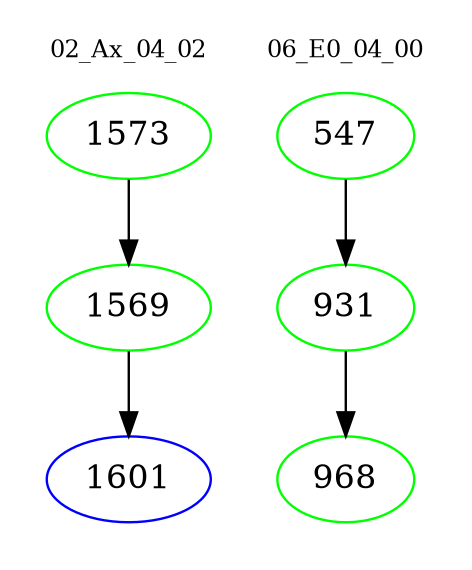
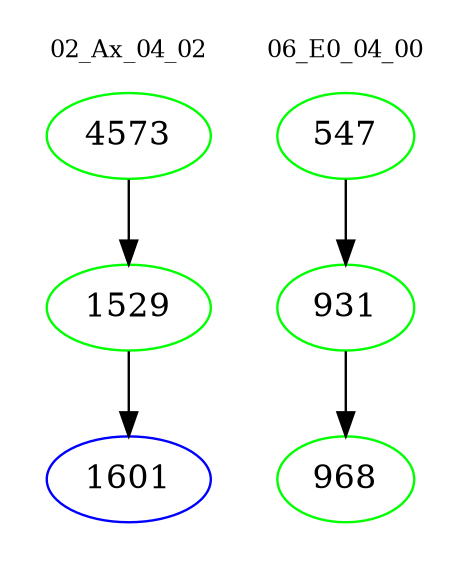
  digraph {
    node [color=green]
    edge [color=black]
-   n1 [label=1573]
-   n2 [label=1569]
+   n1 [label=4573]
+   n2 [label=1529]
    n3 [color=blue label=1601]
    n4 [label=547]
    n5 [label=931]
    n6 [label=968]
    subgraph cluster_1 {
      color=white
      fontsize=10
      label="02_Ax_04_02"
      n1
      n2
      n3
    }
    subgraph cluster_2 {
      color=white
      fontsize=10
      label="06_E0_04_00"
      n4
      n5
      n6
    }
    n1 -> n2
    n2 -> n3
    n4 -> n5
    n5 -> n6
  }
